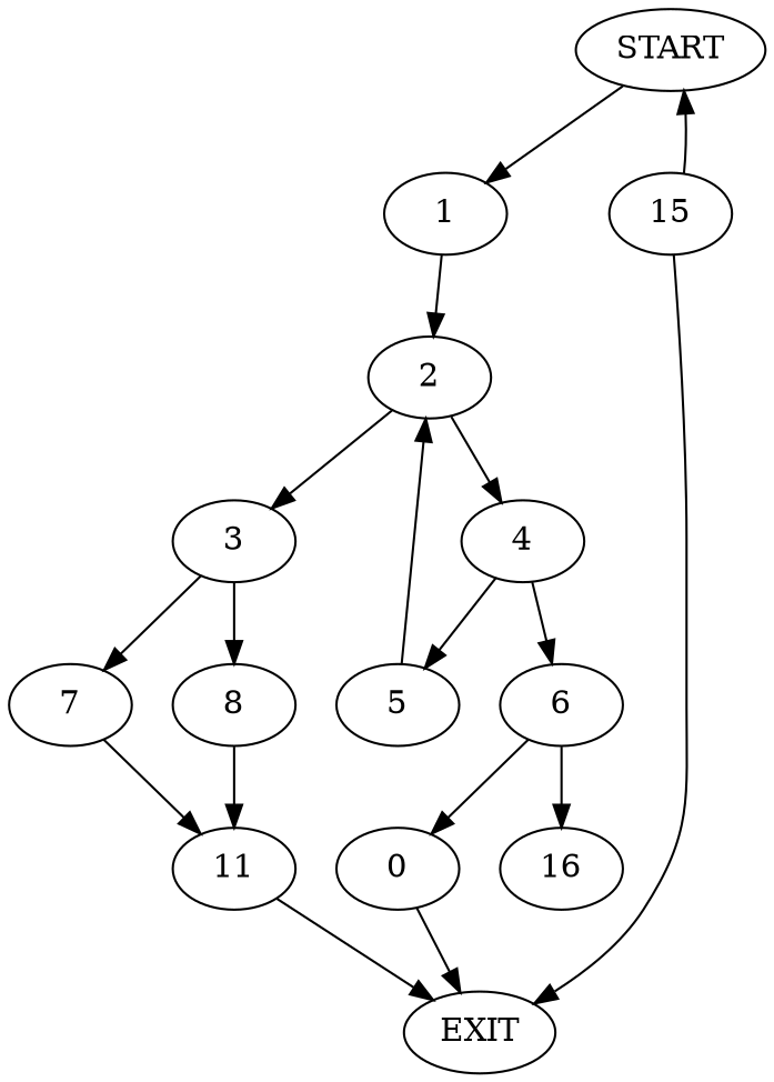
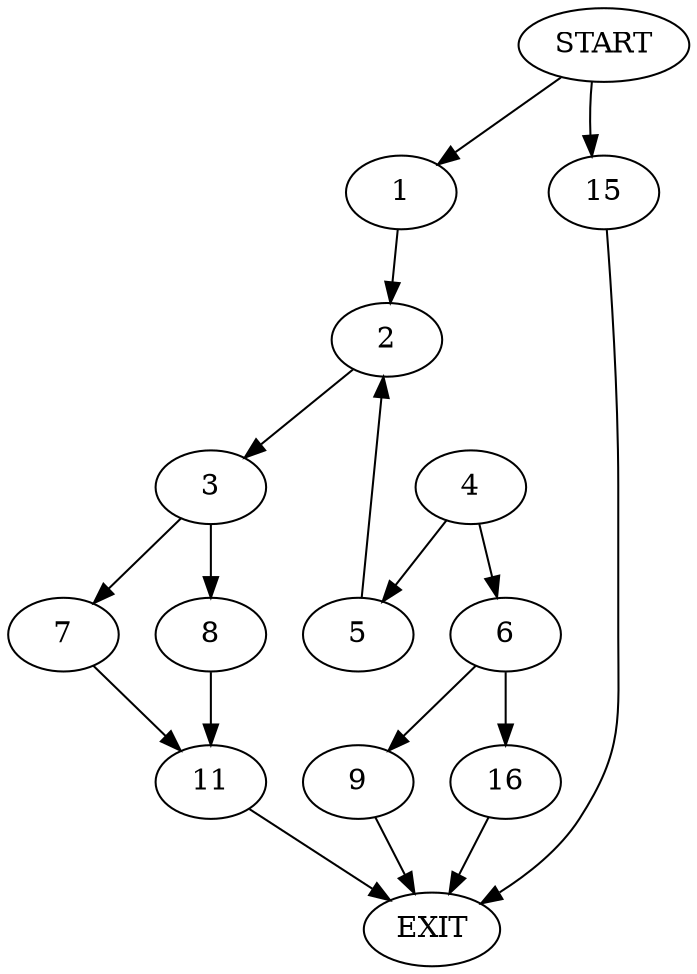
  digraph {
    n1 [label=START]
    1
    n3 [label=15]
    2
    n5 [label=EXIT]
    3
    4
    7
    8
    5
    6
    11
-   9 [label=0]
+   9
    n14 [label=16]
    n1 -> 1
-   n3 -> n1
+   n1 -> n3
    1 -> 2
    n3 -> n5
    2 -> 3
-   2 -> 4
    3 -> 7
    3 -> 8
    4 -> 5
    4 -> 6
    7 -> 11
    8 -> 11
    5 -> 2
    6 -> 9
    6 -> n14
    11 -> n5
    9 -> n5
+   n14 -> n5
  }
